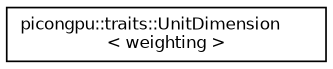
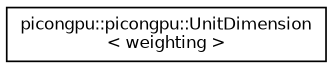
  digraph {
    rankdir=LR
-   n1 [color=black fillcolor=white fontname=Helvetica fontsize=10 height=0.2 label="picongpu::traits::UnitDimension\l\< weighting \>" shape=record style=filled width=0.4]
+   n1 [color=black fillcolor=white fontname=Helvetica fontsize=10 height=0.2 label="picongpu::picongpu::UnitDimension\l\< weighting \>" shape=record style=filled width=0.4]
  }
